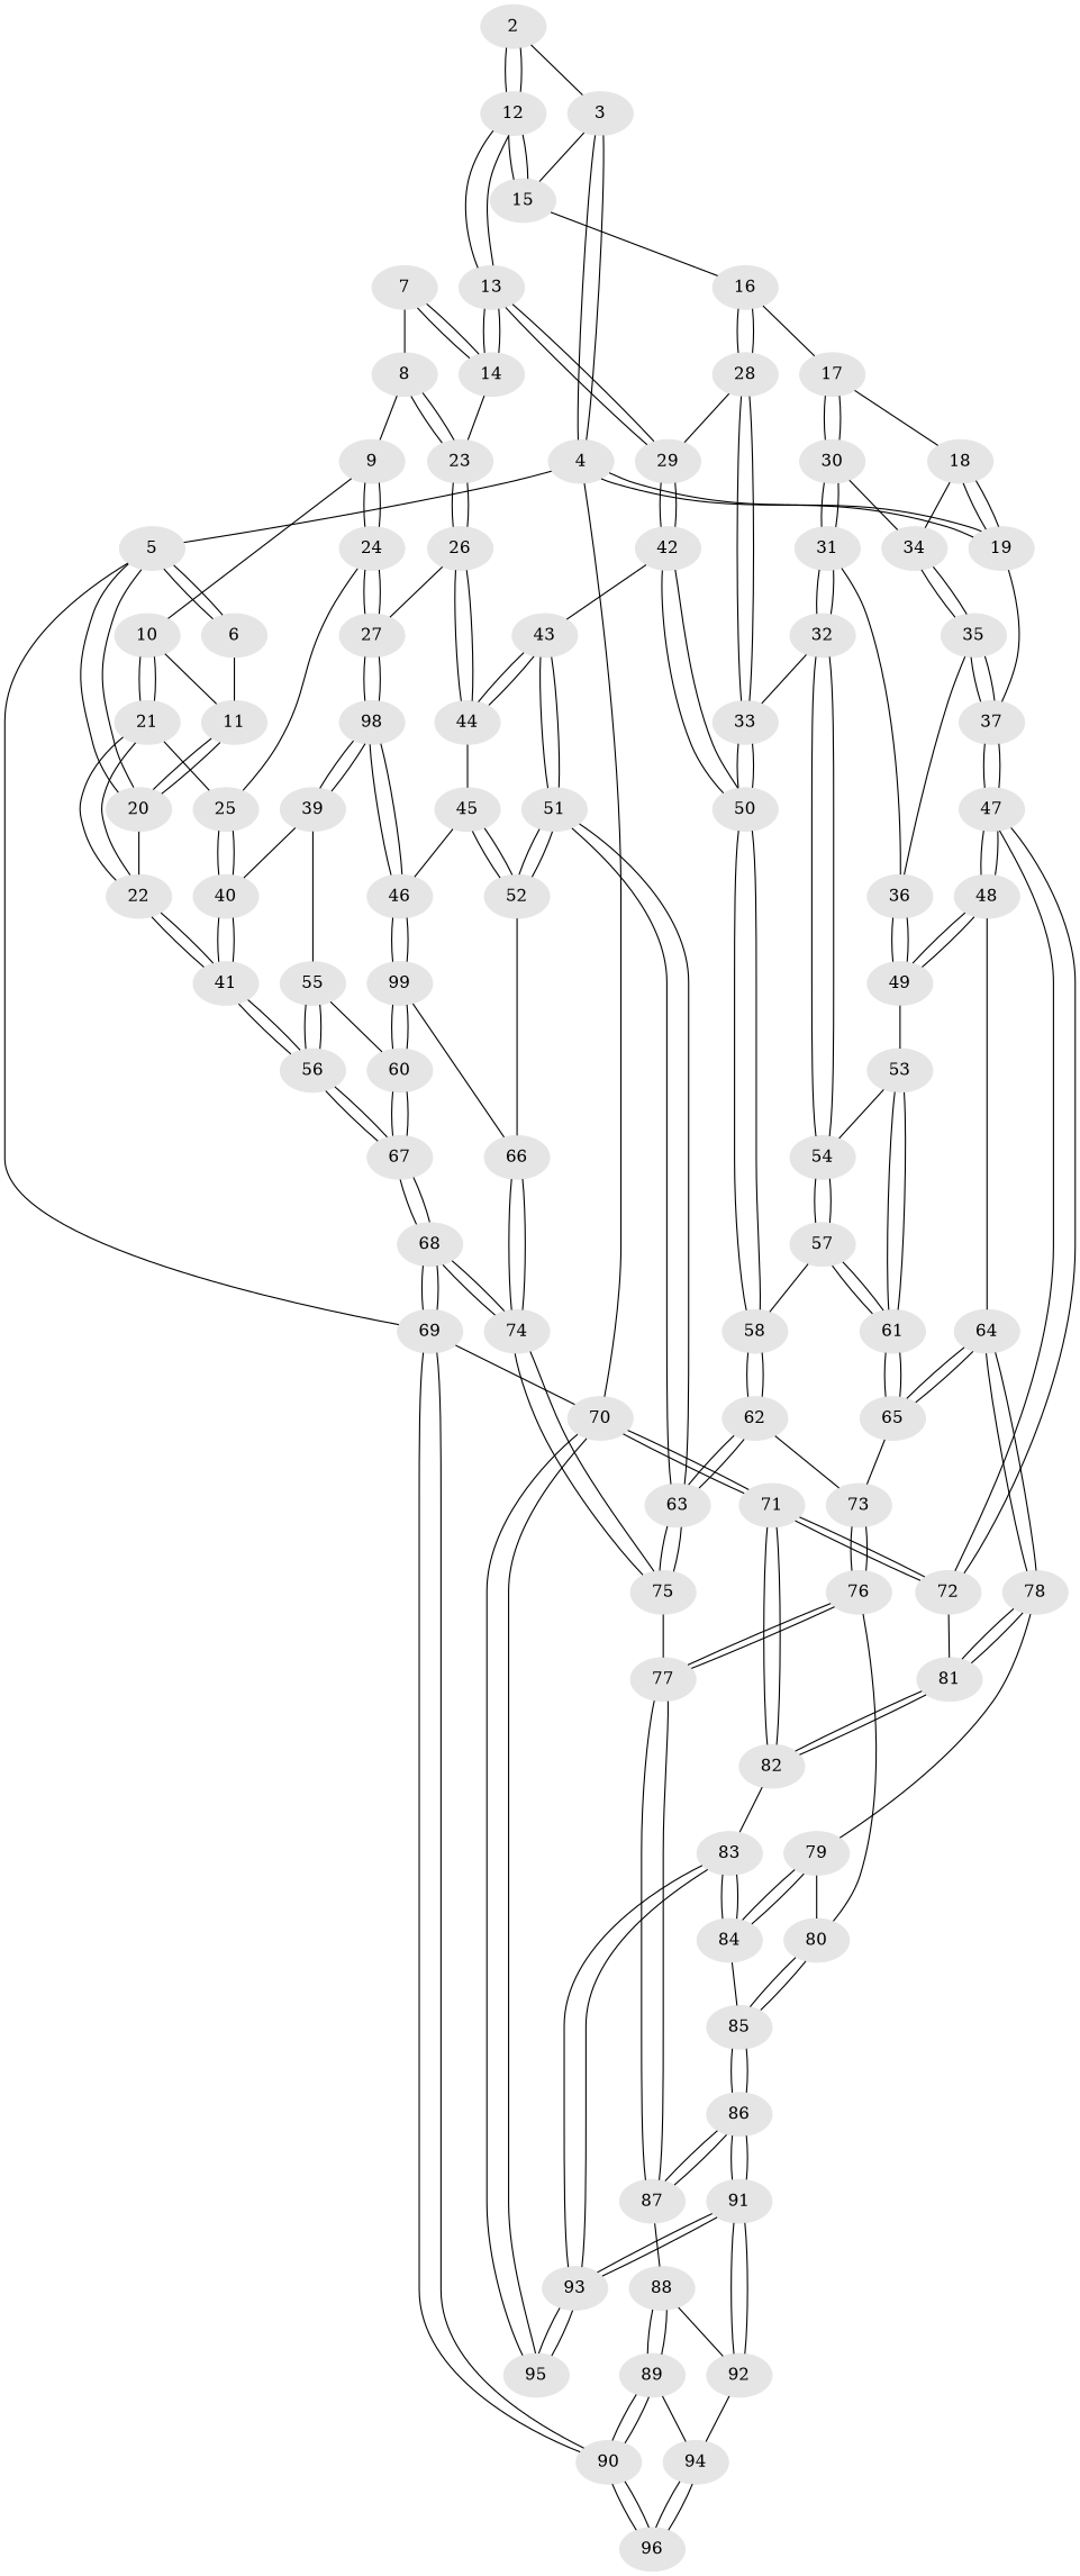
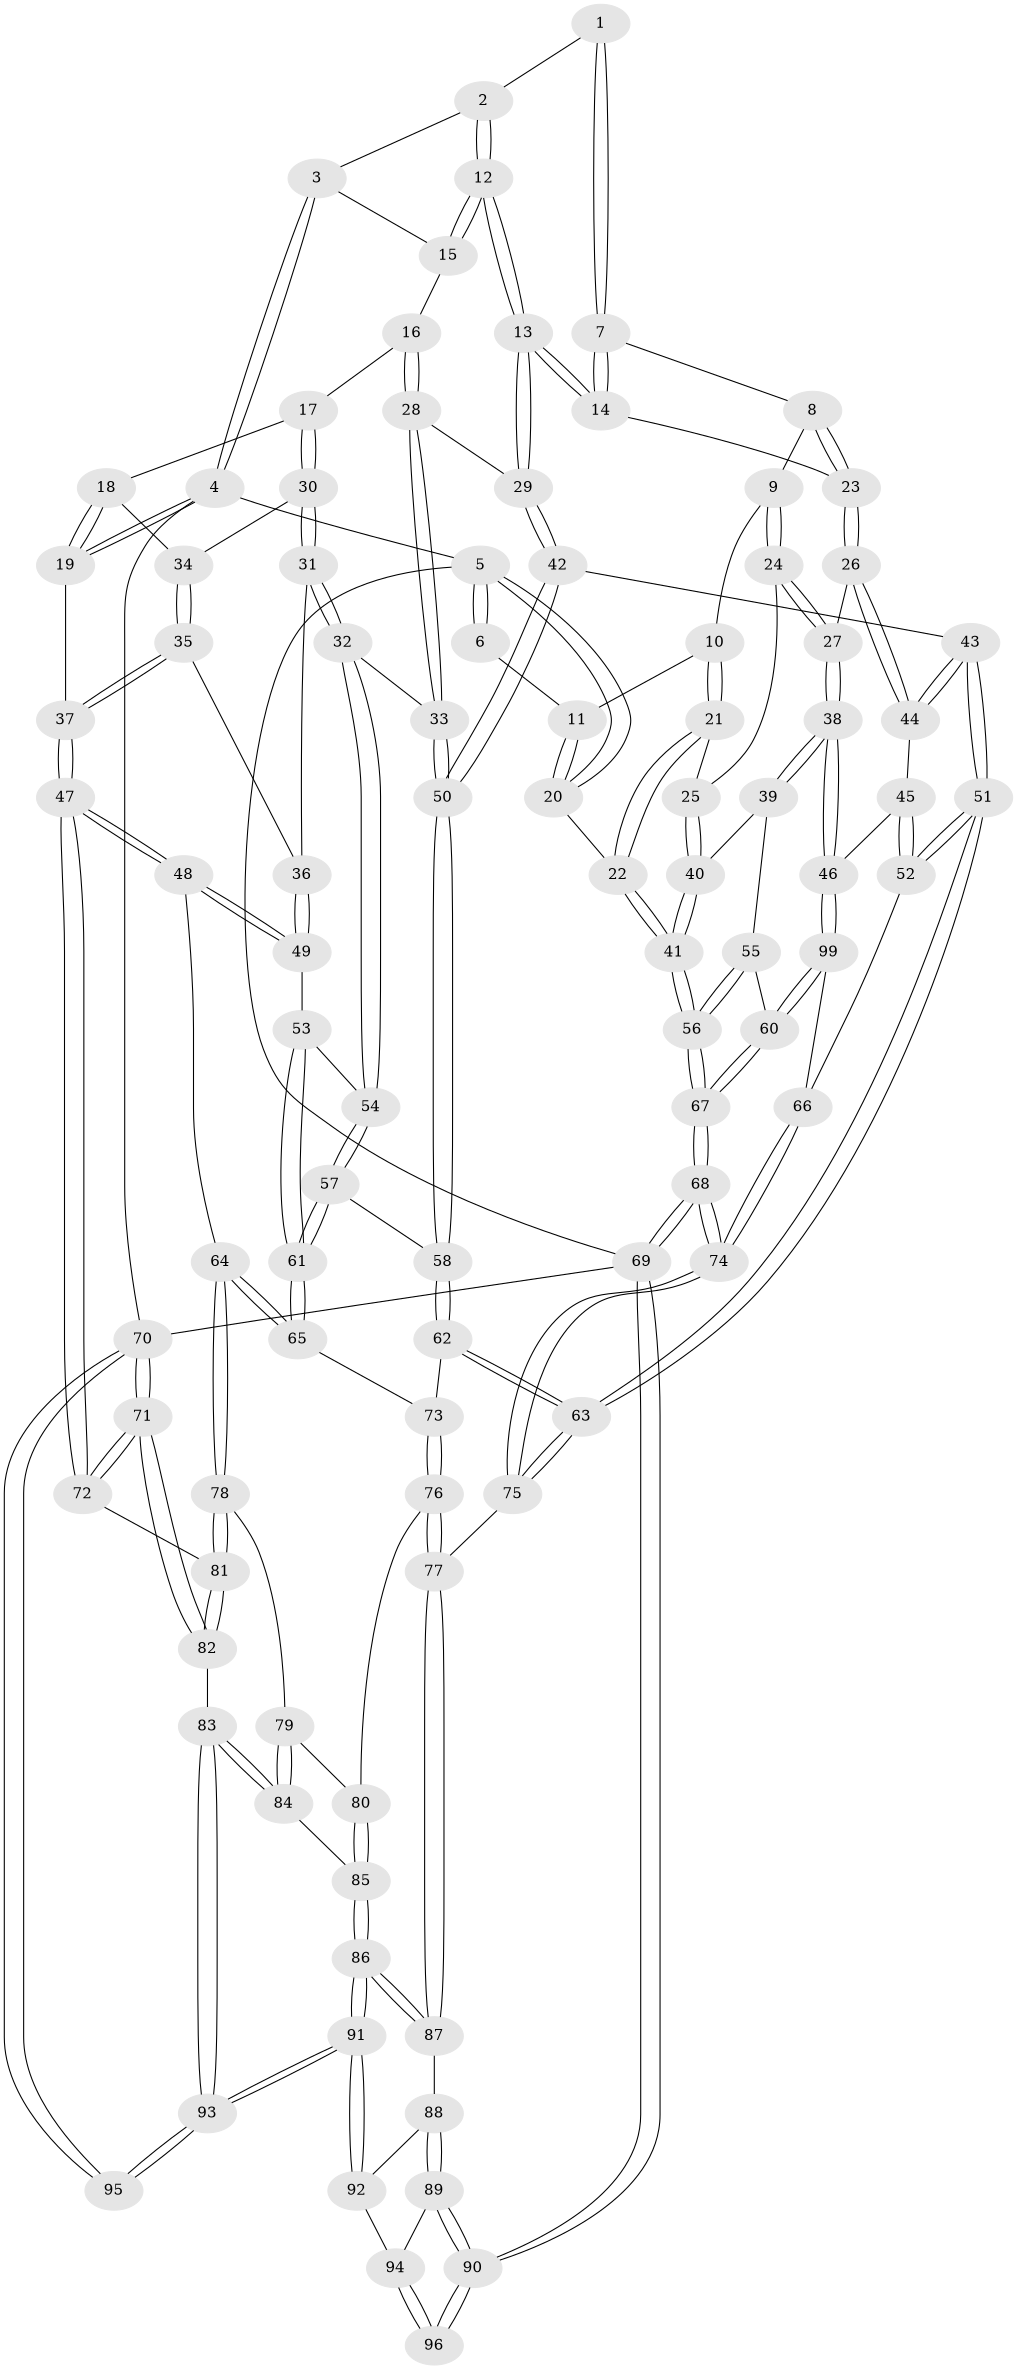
  graph {
    node [color=gray90 style=filled]
+   1
    2
    7
    3
    12
    8
    14
    4
    15
    13
    5
    19
    70
    16
    6
    20
    69
    37
    71
    95
    11
    22
    90
    9
    23
    10
    24
    26
    21
    25
    27
    29
    42
    17
    28
    18
    30
    33
    34
    31
    35
    47
    41
    40
    56
    44
-   38 [label=98]
+   38
    45
    39
    46
    50
    43
    32
    36
    54
    49
    57
    58
    53
    48
    72
    55
    n63 [label=99]
    60
    67
    51
    52
    63
    66
    64
    81
    65
    78
    61
    62
    75
    74
    68
    73
    76
    77
    79
    96
    82
    83
    80
    87
    85
    88
    84
    86
    93
    91
    92
    89
    94
+   1 -- 2
+   1 -- 7
+   1 -- 7
    2 -- 3
    2 -- 12
    2 -- 12
    7 -- 8
    7 -- 14
    7 -- 14
    3 -- 4
    3 -- 4
    3 -- 15
    12 -- 15
    12 -- 15
    12 -- 13
    12 -- 13
    8 -- 9
    8 -- 23
    8 -- 23
    14 -- 23
    4 -- 5
    4 -- 19
    4 -- 19
    4 -- 70
    15 -- 16
    13 -- 14
    13 -- 14
    13 -- 29
    13 -- 29
    5 -- 6
    5 -- 6
    5 -- 20
    5 -- 20
    5 -- 69
    19 -- 37
    70 -- 71
    70 -- 71
    70 -- 95
    70 -- 95
    16 -- 17
    16 -- 28
    16 -- 28
    6 -- 11
    20 -- 22
    69 -- 70
    69 -- 90
    69 -- 90
    37 -- 47
    37 -- 47
    71 -- 72
    71 -- 72
    71 -- 82
    71 -- 82
    11 -- 20
    11 -- 20
    22 -- 41
    22 -- 41
    90 -- 96
    90 -- 96
    9 -- 10
    9 -- 24
    9 -- 24
    23 -- 26
    23 -- 26
    10 -- 11
    10 -- 21
    10 -- 21
    24 -- 25
    24 -- 27
    24 -- 27
    26 -- 27
    26 -- 44
    26 -- 44
    21 -- 22
    21 -- 22
    21 -- 25
    25 -- 40
    25 -- 40
    27 -- 38
    27 -- 38
    29 -- 42
    29 -- 42
    42 -- 50
    42 -- 50
    42 -- 43
    17 -- 18
    17 -- 30
    17 -- 30
    28 -- 29
    28 -- 33
    28 -- 33
    18 -- 19
    18 -- 19
    18 -- 34
    30 -- 34
    30 -- 31
    30 -- 31
    33 -- 50
    33 -- 50
    34 -- 35
    34 -- 35
    31 -- 32
    31 -- 32
    31 -- 36
    35 -- 37
    35 -- 37
    35 -- 36
    47 -- 48
    47 -- 48
    47 -- 72
    47 -- 72
    41 -- 56
    41 -- 56
    40 -- 41
    40 -- 41
    56 -- 67
    56 -- 67
    44 -- 45
    38 -- 39
    38 -- 39
    38 -- 46
    38 -- 46
    45 -- 46
    45 -- 52
    45 -- 52
    39 -- 40
    39 -- 55
    46 -- n63
    46 -- n63
    50 -- 58
    50 -- 58
    43 -- 44
    43 -- 44
    43 -- 51
    43 -- 51
    32 -- 33
    32 -- 54
    32 -- 54
    36 -- 49
    36 -- 49
    54 -- 57
    54 -- 57
    49 -- 53
    57 -- 58
    57 -- 61
    57 -- 61
    58 -- 62
    58 -- 62
    53 -- 54
    53 -- 61
    53 -- 61
    48 -- 49
    48 -- 49
    48 -- 64
    72 -- 81
    55 -- 56
    55 -- 56
    55 -- 60
    n63 -- 60
    n63 -- 60
    n63 -- 66
    60 -- 67
    60 -- 67
    67 -- 68
    67 -- 68
    51 -- 52
    51 -- 52
    51 -- 63
    51 -- 63
    52 -- 66
    63 -- 75
    63 -- 75
    66 -- 74
    66 -- 74
    64 -- 65
    64 -- 65
    64 -- 78
    64 -- 78
    81 -- 82
    81 -- 82
    65 -- 73
    78 -- 81
    78 -- 81
    78 -- 79
    61 -- 65
    61 -- 65
    62 -- 63
    62 -- 63
    62 -- 73
    75 -- 77
    74 -- 75
    74 -- 75
    68 -- 69
    68 -- 69
    68 -- 74
    68 -- 74
    73 -- 76
    73 -- 76
    76 -- 77
    76 -- 77
    76 -- 80
    77 -- 87
    77 -- 87
    79 -- 80
    79 -- 84
    79 -- 84
    82 -- 83
    83 -- 84
    83 -- 84
    83 -- 93
    83 -- 93
    80 -- 85
    80 -- 85
    87 -- 88
    85 -- 86
    85 -- 86
    88 -- 92
    88 -- 89
    88 -- 89
    84 -- 85
    86 -- 87
    86 -- 87
    86 -- 91
    86 -- 91
    93 -- 95
    93 -- 95
    91 -- 93
    91 -- 93
    91 -- 92
    91 -- 92
    92 -- 94
    89 -- 90
    89 -- 90
    89 -- 94
    94 -- 96
    94 -- 96
  }
